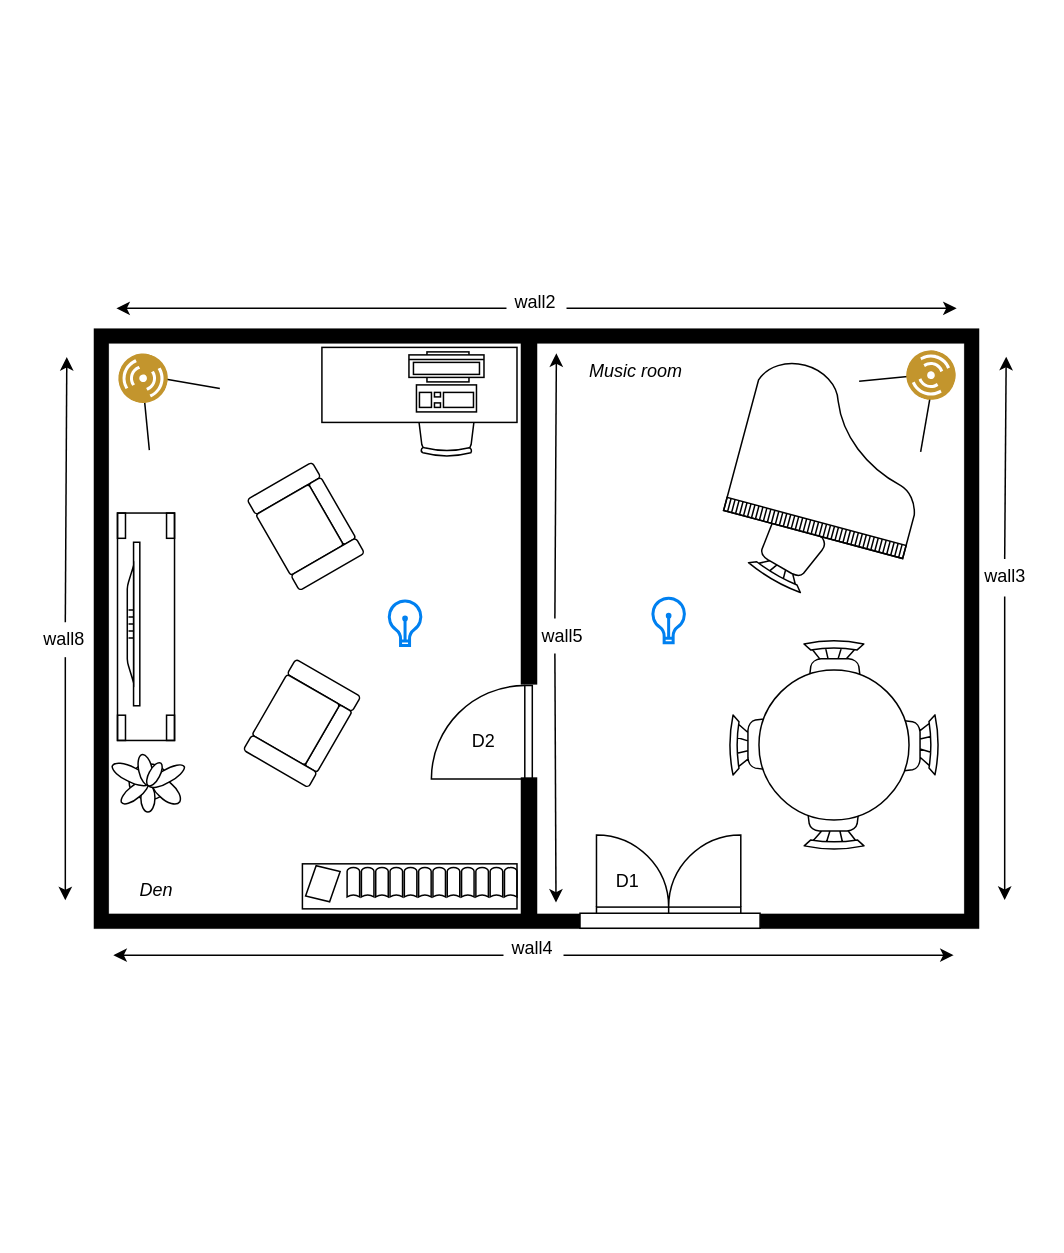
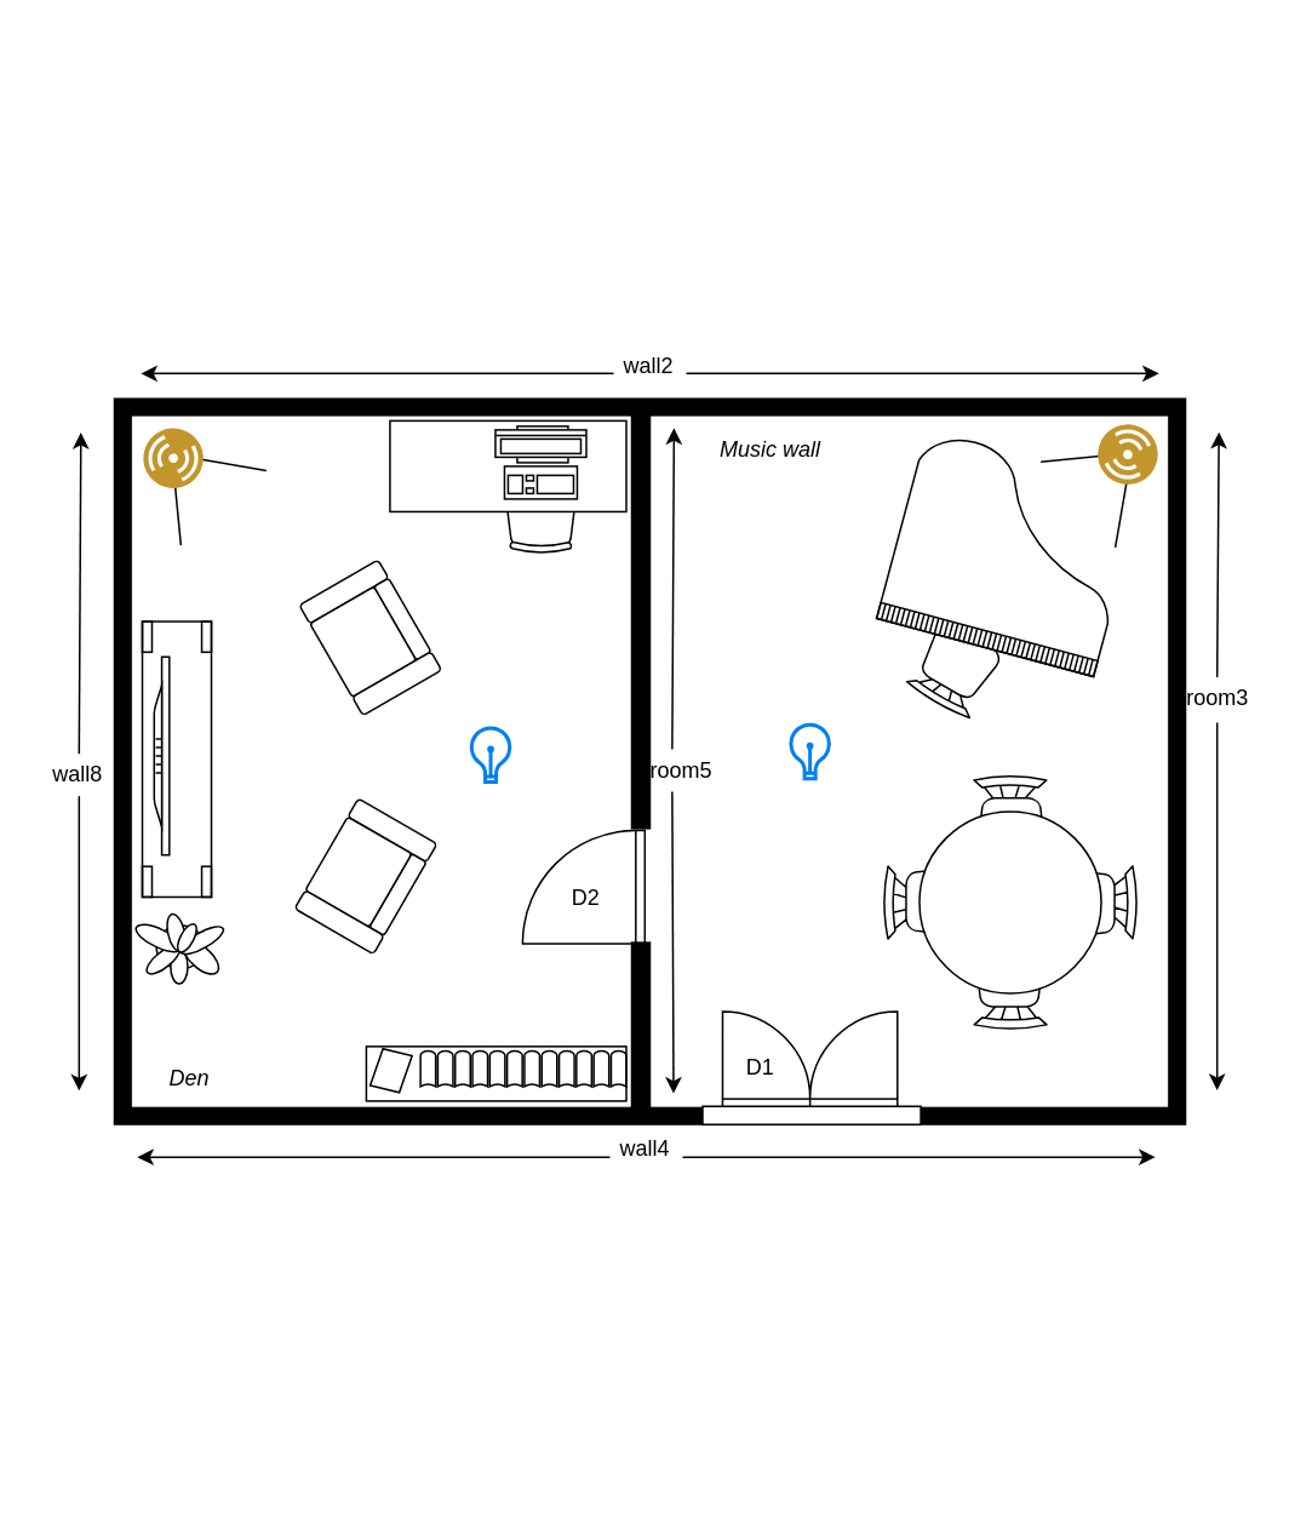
  <mxCell id="0" />
  <mxCell id="1" parent="0" />
  <mxCell id="2" value="&lt;i&gt;Den&lt;/i&gt;" style="text;html=1;strokeColor=none;fillColor=none;align=center;verticalAlign=middle;whiteSpace=wrap;rounded=0;fontSize=12;" parent="1" vertex="1"><mxGeometry x="77" y="580.11" width="54.26" height="25.05" as="geometry" /></mxCell>
  <mxCell id="3" value="" style="verticalLabelPosition=bottom;html=1;verticalAlign=top;align=center;shape=mxgraph.floorplan.room;fillColor=strokeColor;strokeWidth=0;" parent="1" vertex="1"><mxGeometry x="62" y="218.45" width="590" height="400" as="geometry" /></mxCell>
- <mxCell id="4" value="&lt;i&gt;Music room&lt;/i&gt;" style="text;html=1;strokeColor=none;fillColor=none;align=center;verticalAlign=middle;whiteSpace=wrap;rounded=0;fontSize=12;" parent="1" vertex="1"><mxGeometry x="376.98" y="234.945" width="93" height="25.051" as="geometry" /></mxCell>
+ <mxCell id="4" value="&lt;i&gt;Music wall&lt;/i&gt;" style="text;html=1;strokeColor=none;fillColor=none;align=center;verticalAlign=middle;whiteSpace=wrap;rounded=0;fontSize=12;" parent="1" vertex="1"><mxGeometry x="376.98" y="234.945" width="93" height="25.051" as="geometry" /></mxCell>
  <mxCell id="5" value="" style="verticalLabelPosition=bottom;html=1;verticalAlign=top;align=center;shape=mxgraph.floorplan.wall;fillColor=strokeColor;rotation=90;" parent="1" vertex="1"><mxGeometry x="238.25" y="336.47" width="227.5" height="10" as="geometry" /></mxCell>
  <mxCell id="6" value="" style="group;rotation=0;" parent="1" vertex="1" connectable="0"><mxGeometry x="46.996" y="371.17" width="90.14" height="169.41" as="geometry" /></mxCell>
  <mxCell id="7" value="" style="verticalLabelPosition=bottom;html=1;verticalAlign=top;align=center;shape=mxgraph.floorplan.table;strokeWidth=1;rotation=-90;container=0;" parent="6" vertex="1"><mxGeometry x="-26" y="27" width="151.56" height="38" as="geometry" /></mxCell>
  <mxCell id="8" value="" style="verticalLabelPosition=bottom;html=1;verticalAlign=top;align=center;shape=mxgraph.floorplan.flat_tv;strokeWidth=1;rotation=-90;container=0;" parent="6" vertex="1"><mxGeometry x="-13" y="40" width="108.966" height="8.35" as="geometry" /></mxCell>
  <mxCell id="9" value="" style="verticalLabelPosition=bottom;html=1;verticalAlign=top;align=center;shape=mxgraph.floorplan.plant;strokeWidth=1;" parent="6" vertex="1"><mxGeometry x="28.784" y="128.83" width="42" height="40.58" as="geometry" /></mxCell>
  <mxCell id="10" value="" style="group" parent="1" vertex="1" connectable="0"><mxGeometry x="258" y="400" width="44" height="38.8" as="geometry" /></mxCell>
  <mxCell id="11" value="" style="html=1;verticalLabelPosition=bottom;align=center;labelBackgroundColor=#ffffff;verticalAlign=top;strokeWidth=2;strokeColor=#0080F0;shadow=0;dashed=0;shape=mxgraph.ios7.icons.lightbulb;" parent="10" vertex="1"><mxGeometry width="22.8" height="29.7" as="geometry" /></mxCell>
  <mxCell id="12" value="" style="group;rotation=-180;" parent="1" vertex="1" connectable="0"><mxGeometry x="224" y="231" width="120" height="70" as="geometry" /></mxCell>
  <mxCell id="13" value="" style="verticalLabelPosition=bottom;html=1;verticalAlign=top;align=center;shape=mxgraph.floorplan.office_chair;shadow=0;rotation=-180;" parent="12" vertex="1"><mxGeometry x="53" y="30" width="40" height="43" as="geometry" /></mxCell>
  <mxCell id="14" value="" style="shape=rect;shadow=0;html=1;rotation=-180;" parent="12" vertex="1"><mxGeometry x="-10" width="130" height="50" as="geometry" /></mxCell>
  <mxCell id="15" value="" style="verticalLabelPosition=bottom;html=1;verticalAlign=top;align=center;shape=mxgraph.floorplan.workstation;shadow=0;flipV=1;rotation=-180;" parent="12" vertex="1"><mxGeometry x="48" y="3" width="50" height="40" as="geometry" /></mxCell>
  <mxCell id="16" value="" style="verticalLabelPosition=bottom;html=1;verticalAlign=top;align=center;shape=mxgraph.floorplan.doorRight;aspect=fixed;strokeWidth=1;rotation=-90;flipH=1;flipV=1;" parent="1" vertex="1"><mxGeometry x="290" y="454.38" width="62.25" height="66.15" as="geometry" /></mxCell>
  <mxCell id="17" value="" style="verticalLabelPosition=bottom;html=1;verticalAlign=top;align=center;shape=mxgraph.floorplan.wall;fillColor=strokeColor;rotation=90;" parent="1" vertex="1"><mxGeometry x="302.32" y="562.69" width="99.37" height="10" as="geometry" /></mxCell>
  <mxCell id="18" value="D2" style="text;html=1;strokeColor=none;fillColor=none;align=center;verticalAlign=middle;whiteSpace=wrap;rounded=0;fontSize=12;rotation=0;" parent="1" vertex="1"><mxGeometry x="292.25" y="481.45" width="60" height="25.05" as="geometry" /></mxCell>
  <mxCell id="19" value="" style="group" parent="1" vertex="1" connectable="0"><mxGeometry x="25" y="237.45" width="35" height="362" as="geometry" /></mxCell>
  <mxCell id="20" value="wall8" style="text;html=1;strokeColor=none;fillColor=none;align=center;verticalAlign=middle;whiteSpace=wrap;rounded=0;fontSize=12;" parent="19" vertex="1"><mxGeometry y="176.13" width="35" height="25.05" as="geometry" /></mxCell>
  <mxCell id="21" value="" style="endArrow=classic;html=1;rounded=0;" parent="19" edge="1"><mxGeometry width="50" height="50" relative="1" as="geometry"><mxPoint x="18" y="176.7" as="sourcePoint" /><mxPoint x="19" as="targetPoint" /></mxGeometry></mxCell>
  <mxCell id="22" value="" style="endArrow=classic;html=1;rounded=0;" parent="19" edge="1"><mxGeometry width="50" height="50" relative="1" as="geometry"><mxPoint x="18" y="200.0" as="sourcePoint" /><mxPoint x="18" y="362" as="targetPoint" /></mxGeometry></mxCell>
  <mxCell id="23" value="" style="group;rotation=90;" parent="1" vertex="1" connectable="0"><mxGeometry x="341.98" y="20" width="35" height="362" as="geometry" /></mxCell>
  <mxCell id="24" value="wall2" style="text;html=1;strokeColor=none;fillColor=none;align=center;verticalAlign=middle;whiteSpace=wrap;rounded=0;fontSize=12;rotation=0;" parent="23" vertex="1"><mxGeometry x="-3" y="168" width="35" height="25.05" as="geometry" /></mxCell>
  <mxCell id="25" value="" style="endArrow=classic;html=1;rounded=0;" parent="23" edge="1"><mxGeometry width="50" height="50" relative="1" as="geometry"><mxPoint x="35.02" y="185" as="sourcePoint" /><mxPoint x="295.02" y="185" as="targetPoint" /></mxGeometry></mxCell>
  <mxCell id="26" value="" style="endArrow=classic;html=1;rounded=0;" parent="23" edge="1"><mxGeometry width="50" height="50" relative="1" as="geometry"><mxPoint x="-4.98" y="185" as="sourcePoint" /><mxPoint x="-264.98" y="185" as="targetPoint" /></mxGeometry></mxCell>
  <mxCell id="27" value="" style="endArrow=classic;html=1;rounded=0;" parent="1" edge="1"><mxGeometry width="50" height="50" relative="1" as="geometry"><mxPoint x="669" y="372" as="sourcePoint" /><mxPoint x="670" y="237.25" as="targetPoint" /></mxGeometry></mxCell>
  <mxCell id="28" value="" style="endArrow=classic;html=1;rounded=0;" parent="1" edge="1"><mxGeometry width="50" height="50" relative="1" as="geometry"><mxPoint x="669" y="397" as="sourcePoint" /><mxPoint x="669" y="599.25" as="targetPoint" /></mxGeometry></mxCell>
- <mxCell id="29" value="wall3" style="text;html=1;strokeColor=none;fillColor=none;align=center;verticalAlign=middle;whiteSpace=wrap;rounded=0;fontSize=12;" parent="1" vertex="1"><mxGeometry x="652" y="371.38" width="35" height="25.05" as="geometry" /></mxCell>
+ <mxCell id="29" value="room3" style="text;html=1;strokeColor=none;fillColor=none;align=center;verticalAlign=middle;whiteSpace=wrap;rounded=0;fontSize=12;" parent="1" vertex="1"><mxGeometry x="652" y="371.38" width="35" height="25.05" as="geometry" /></mxCell>
  <mxCell id="30" value="" style="group;rotation=90;" parent="1" vertex="1" connectable="0"><mxGeometry x="339.98" y="451" width="35" height="362" as="geometry" /></mxCell>
  <mxCell id="31" value="wall4" style="text;html=1;strokeColor=none;fillColor=none;align=center;verticalAlign=middle;whiteSpace=wrap;rounded=0;fontSize=12;rotation=0;" parent="30" vertex="1"><mxGeometry x="-3" y="168" width="35" height="25.05" as="geometry" /></mxCell>
  <mxCell id="32" value="" style="endArrow=classic;html=1;rounded=0;" parent="30" edge="1"><mxGeometry width="50" height="50" relative="1" as="geometry"><mxPoint x="35.02" y="185" as="sourcePoint" /><mxPoint x="295.02" y="185" as="targetPoint" /></mxGeometry></mxCell>
  <mxCell id="33" value="" style="endArrow=classic;html=1;rounded=0;" parent="30" edge="1"><mxGeometry width="50" height="50" relative="1" as="geometry"><mxPoint x="-4.98" y="185" as="sourcePoint" /><mxPoint x="-264.98" y="185" as="targetPoint" /></mxGeometry></mxCell>
  <mxCell id="34" value="" style="group" parent="1" vertex="1" connectable="0"><mxGeometry x="351.25" y="234.95" width="35" height="362" as="geometry" /></mxCell>
- <mxCell id="35" value="wall5" style="text;html=1;strokeColor=none;fillColor=none;align=center;verticalAlign=middle;whiteSpace=wrap;rounded=0;fontSize=12;" parent="34" vertex="1"><mxGeometry x="6" y="176.13" width="35" height="25.05" as="geometry" /></mxCell>
+ <mxCell id="35" value="room5" style="text;html=1;strokeColor=none;fillColor=none;align=center;verticalAlign=middle;whiteSpace=wrap;rounded=0;fontSize=12;" parent="34" vertex="1"><mxGeometry x="6" y="176.13" width="35" height="25.05" as="geometry" /></mxCell>
  <mxCell id="36" value="" style="endArrow=classic;html=1;rounded=0;" parent="34" edge="1"><mxGeometry width="50" height="50" relative="1" as="geometry"><mxPoint x="18" y="176.7" as="sourcePoint" /><mxPoint x="19" as="targetPoint" /></mxGeometry></mxCell>
  <mxCell id="37" value="" style="endArrow=classic;html=1;rounded=0;" parent="34" edge="1"><mxGeometry width="50" height="50" relative="1" as="geometry"><mxPoint x="18" y="200.0" as="sourcePoint" /><mxPoint x="18.75" y="366.05" as="targetPoint" /></mxGeometry></mxCell>
  <mxCell id="38" value="" style="verticalLabelPosition=bottom;html=1;verticalAlign=top;align=center;shape=mxgraph.floorplan.sofa;rotation=60;" vertex="1" parent="1"><mxGeometry x="168.25" y="325.26" width="70" height="50" as="geometry" /></mxCell>
  <mxCell id="39" value="" style="verticalLabelPosition=bottom;html=1;verticalAlign=top;align=center;shape=mxgraph.floorplan.sofa;rotation=120;" vertex="1" parent="1"><mxGeometry x="165.74" y="456.5" width="70" height="50" as="geometry" /></mxCell>
  <mxCell id="40" value="" style="group;rotation=-180;direction=north;flipH=0;flipV=1;" parent="1" vertex="1" connectable="0"><mxGeometry x="77" y="231.452" width="68.708" height="72.708" as="geometry" /></mxCell>
  <mxCell id="41" value="" style="endArrow=none;html=1;rounded=0;" parent="40" edge="1"><mxGeometry width="50" height="50" relative="1" as="geometry"><mxPoint x="69" y="27" as="sourcePoint" /><mxPoint x="17" y="18" as="targetPoint" /></mxGeometry></mxCell>
  <mxCell id="42" value="" style="endArrow=none;html=1;rounded=0;" parent="40" edge="1"><mxGeometry width="50" height="50" relative="1" as="geometry"><mxPoint x="22" y="68" as="sourcePoint" /><mxPoint x="18" y="27" as="targetPoint" /></mxGeometry></mxCell>
  <mxCell id="43" value="" style="image;aspect=fixed;perimeter=ellipsePerimeter;html=1;align=center;shadow=0;dashed=0;fontColor=#4277BB;labelBackgroundColor=default;fontSize=12;spacingTop=3;image=img/lib/ibm/users/sensor.svg;rotation=-522;" parent="40" vertex="1"><mxGeometry x="1" y="3" width="33" height="33" as="geometry" /></mxCell>
  <mxCell id="44" value="" style="verticalLabelPosition=bottom;html=1;verticalAlign=top;align=center;shape=mxgraph.floorplan.chair;rotation=-150;" vertex="1" parent="1"><mxGeometry x="505" y="346.66" width="40" height="42.48" as="geometry" /></mxCell>
  <mxCell id="45" value="" style="group;rotation=180;" vertex="1" connectable="0" parent="1"><mxGeometry x="385.98" y="557.91" width="120" height="59.09" as="geometry" /></mxCell>
  <mxCell id="46" value="" style="verticalLabelPosition=bottom;html=1;verticalAlign=top;align=center;shape=mxgraph.floorplan.doorDouble;aspect=fixed;strokeWidth=1;rotation=-180;" parent="45" vertex="1"><mxGeometry x="11" width="96.17" height="51.09" as="geometry" /></mxCell>
  <mxCell id="47" value="" style="verticalLabelPosition=bottom;html=1;verticalAlign=top;align=center;shape=mxgraph.floorplan.wall;strokeWidth=1;rotation=0;" parent="45" vertex="1"><mxGeometry y="51" width="120" height="8.35" as="geometry" /></mxCell>
  <mxCell id="48" value="" style="verticalLabelPosition=bottom;html=1;verticalAlign=top;align=center;shape=mxgraph.floorplan.piano;rotation=15;" vertex="1" parent="1"><mxGeometry x="493.5" y="250" width="123.5" height="107.52" as="geometry" /></mxCell>
  <mxCell id="49" value="" style="html=1;verticalLabelPosition=bottom;align=center;labelBackgroundColor=#ffffff;verticalAlign=top;strokeWidth=2;strokeColor=#0080F0;shadow=0;dashed=0;shape=mxgraph.ios7.icons.lightbulb;" vertex="1" parent="1"><mxGeometry x="433.66" y="398.17" width="22.8" height="29.7" as="geometry" /></mxCell>
  <mxCell id="50" value="" style="group;rotation=-90;direction=north;flipH=0;flipV=1;" vertex="1" connectable="0" parent="1"><mxGeometry x="569" y="229.642" width="68.708" height="72.708" as="geometry" /></mxCell>
  <mxCell id="51" value="" style="endArrow=none;html=1;rounded=0;" edge="1" parent="50"><mxGeometry width="50" height="50" relative="1" as="geometry"><mxPoint x="44" y="71" as="sourcePoint" /><mxPoint x="53" y="19" as="targetPoint" /></mxGeometry></mxCell>
  <mxCell id="52" value="" style="endArrow=none;html=1;rounded=0;" edge="1" parent="50"><mxGeometry width="50" height="50" relative="1" as="geometry"><mxPoint x="3" y="24" as="sourcePoint" /><mxPoint x="44" y="20" as="targetPoint" /></mxGeometry></mxCell>
  <mxCell id="53" value="" style="image;aspect=fixed;perimeter=ellipsePerimeter;html=1;align=center;shadow=0;dashed=0;fontColor=#4277BB;labelBackgroundColor=default;fontSize=12;spacingTop=3;image=img/lib/ibm/users/sensor.svg;rotation=-432;" vertex="1" parent="50"><mxGeometry x="35" y="3" width="33" height="33" as="geometry" /></mxCell>
  <mxCell id="54" value="" style="group" vertex="1" connectable="0" parent="1"><mxGeometry x="485.25" y="425.91" width="140" height="140" as="geometry" /></mxCell>
  <mxCell id="55" value="" style="verticalLabelPosition=bottom;html=1;verticalAlign=top;align=center;shape=mxgraph.floorplan.chair;shadow=0;" vertex="1" parent="54"><mxGeometry x="50" width="40" height="52" as="geometry" /></mxCell>
  <mxCell id="56" value="" style="verticalLabelPosition=bottom;html=1;verticalAlign=top;align=center;shape=mxgraph.floorplan.chair;shadow=0;direction=west;" vertex="1" parent="54"><mxGeometry x="50" y="88" width="40" height="52" as="geometry" /></mxCell>
  <mxCell id="57" value="" style="verticalLabelPosition=bottom;html=1;verticalAlign=top;align=center;shape=mxgraph.floorplan.chair;shadow=0;direction=north;" vertex="1" parent="54"><mxGeometry y="50" width="52" height="40" as="geometry" /></mxCell>
  <mxCell id="58" value="" style="verticalLabelPosition=bottom;html=1;verticalAlign=top;align=center;shape=mxgraph.floorplan.chair;shadow=0;direction=south" vertex="1" parent="54"><mxGeometry x="88" y="50" width="52" height="40" as="geometry" /></mxCell>
  <mxCell id="59" value="" style="shape=ellipse;shadow=0;html=1;" vertex="1" parent="54"><mxGeometry x="20" y="20" width="100" height="100" as="geometry" /></mxCell>
  <mxCell id="60" value="" style="verticalLabelPosition=bottom;html=1;verticalAlign=top;align=center;shape=mxgraph.floorplan.bookcase;rotation=-180;" vertex="1" parent="1"><mxGeometry x="201" y="575.16" width="143" height="30" as="geometry" /></mxCell>
  <mxCell id="61" value="D1" style="text;html=1;strokeColor=none;fillColor=none;align=center;verticalAlign=middle;whiteSpace=wrap;rounded=0;fontSize=12;rotation=0;" vertex="1" parent="1"><mxGeometry x="387.98" y="574.93" width="60" height="25.05" as="geometry" /></mxCell>
